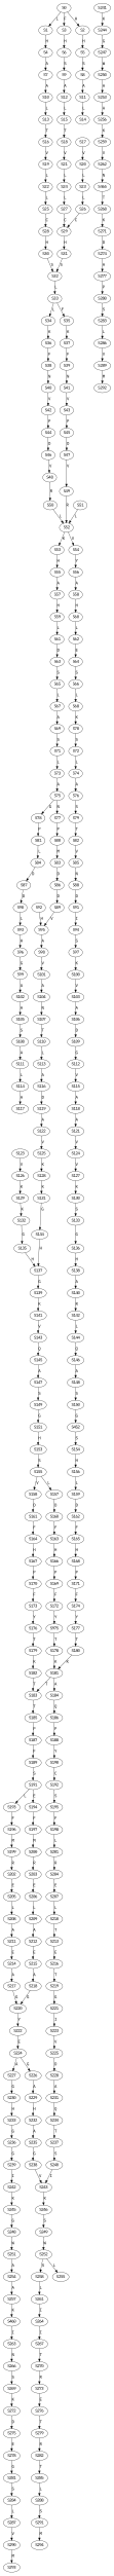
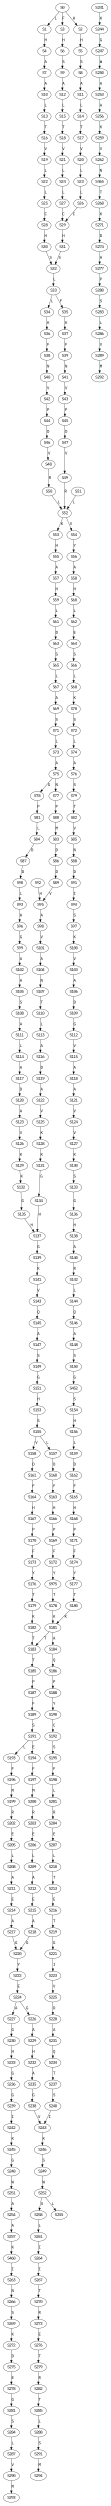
  strict digraph {
    fontname="IBM Plex Mono"
    node [fontname="IBM Plex Mono"]
    edge [fontname="IBM Plex Mono"]
    S0
    S1
    S2
    S3
    S4
    S5
    S6
    S7
    S8
    S9
    S10
    S11
    S12
    S13
    S14
    S15
    S16
    S17
    S18
    S19
    S20
    S21
    S22
    S23
    S24
    S25
    S26
    S27
    S28
    S29
    S30
    S31
    S32
    S33
    S34
    S35
    S36
    S37
    S38
    S39
    S40
    S41
    S42
    S43
    S44
    S45
    S46
    S47
    S48
    S49
    S50
    S52
    S51
    S53
    S54
    S55
    S56
    S57
    S58
    S59
    S60
    S61
    S62
    S63
    S64
    S65
    S66
    S67
    S68
    S69
    S70
    S71
    S72
    S73
    S74
    S75
    S76
    S77
    S78
    S79
    S80
    S81
    S82
    S83
    S84
    S85
    S86
    S87
    S88
    S89
    S90
    S91
    S95
    S93
    S94
    S92
    S96
    S97
    S98
    S99
    S100
    S101
    S102
    S103
    S104
    S105
    S106
    S107
    S108
    S109
    S110
    S111
    S112
    S113
    S114
    S115
    S116
    S117
    S118
    S119
+   S120
    S121
    S122
    S123
    S124
    S125
    S126
    S127
    S128
    S129
    S130
    S131
    S132
    S133
    S134
    S135
    S136
    S137
    S138
    S139
    S140
    S141
    S142
    S143
    S144
    S145
    S146
    S147
    S148
    S149
    S150
    S151
    n153 [label=S452]
    S153
    S154
    S155
    S156
    S157
    S158
    S159
    S160
    S161
    S162
    S163
    S164
    S165
    S166
    S167
    S168
    S169
    S170
    S171
    S172
    S173
    S174
    n176 [label=S975]
    S176
    S177
    S178
    S179
    S180
    S181
    S182
    S183
    S184
    S185
    S186
    S187
    S188
    S189
    S190
    S191
    S192
    S193
    S194
    S195
    S196
    S197
    S198
    S199
    S200
    S201
    S202
    S203
    S204
    S205
    S206
    S207
    S208
    S209
    S210
    S211
    S212
    S213
    S214
    S215
    S216
    S217
    S218
    S219
    S220
    S221
    S222
    S223
    S224
    S225
    S226
    S227
    S228
    S229
    S230
    S231
    S232
    S233
    S234
    S235
    S236
    S237
    S238
    S239
    S240
    S243
    S242
    S241
    S244
    S245
    S246
    S247
    S248
    S249
    S250
    S251
    S252
    S253
    S254
    S255
    S258
    S256
    S257
    S259
    n261 [label=S460]
    S261
    S262
    S263
    S264
    n266 [label=S465]
    S266
    S267
    S268
    S269
    S270
    S271
    S272
    S273
    S274
    S275
    S276
    S277
    S278
    S279
    S280
    S281
    S282
    S283
    S284
    S285
    S286
    S287
    S288
    S289
    S290
    S291
    S292
    S293
    S294
    S0 -> S1 [label=L]
    S0 -> S2 [label=H]
    S0 -> S3 [label=F]
    S1 -> S4 [label=H]
    S2 -> S5 [label=H]
    S3 -> S6 [label=H]
    S4 -> S7 [label=A]
    S5 -> S8 [label=S]
    S6 -> S9 [label=S]
    S7 -> S10 [label=A]
    S8 -> S11 [label=A]
    S9 -> S12 [label=A]
    S10 -> S13 [label=L]
    S11 -> S14 [label=L]
    S12 -> S15 [label=L]
    S13 -> S16 [label=T]
+   S14 -> S17 [label=T]
    S15 -> S18 [label=T]
    S16 -> S19 [label=V]
    S17 -> S20 [label=V]
    S18 -> S21 [label=V]
    S19 -> S22 [label=L]
    S20 -> S23 [label=L]
    S21 -> S24 [label=L]
    S22 -> S25 [label=L]
    S23 -> S26 [label=L]
    S24 -> S27 [label=L]
    S25 -> S28 [label=C]
    S26 -> S29 [label=C]
    S27 -> S29 [label=C]
    S28 -> S30 [label=H]
    S29 -> S31 [label=H]
    S30 -> S32 [label=S]
    S31 -> S32 [label=S]
    S32 -> S33 [label=L]
    S33 -> S34 [label=L]
    S33 -> S35 [label=F]
    S34 -> S36 [label=K]
    S35 -> S37 [label=K]
    S36 -> S38 [label=F]
    S37 -> S39 [label=F]
    S38 -> S40 [label=N]
    S39 -> S41 [label=N]
    S40 -> S42 [label=V]
    S41 -> S43 [label=V]
    S42 -> S44 [label=P]
    S43 -> S45 [label=P]
    S44 -> S46 [label=D]
    S45 -> S47 [label=D]
    S46 -> S48 [label=V]
    S47 -> S49 [label=V]
    S48 -> S50 [label=R]
    S49 -> S52 [label=R]
    S50 -> S52 [label=L]
    S52 -> S53 [label=K]
    S52 -> S54 [label=V]
    S51 -> S52 [label=L]
    S53 -> S55 [label=H]
    S54 -> S56 [label=Y]
    S55 -> S57 [label=A]
    S56 -> S58 [label=A]
    S57 -> S59 [label=H]
    S58 -> S60 [label=H]
    S59 -> S61 [label=L]
    S60 -> S62 [label=L]
    S61 -> S63 [label=D]
    S62 -> S64 [label=E]
    S63 -> S65 [label=S]
    S64 -> S66 [label=S]
    S65 -> S67 [label=L]
    S66 -> S68 [label=L]
    S67 -> S69 [label=A]
    S68 -> S70 [label=K]
    S69 -> S71 [label=S]
    S70 -> S72 [label=S]
    S71 -> S73 [label=L]
    S72 -> S74 [label=L]
    S73 -> S75 [label=A]
    S74 -> S76 [label=A]
    S75 -> S77 [label=N]
    S75 -> S78 [label=G]
    S76 -> S79 [label=S]
    S77 -> S80 [label=P]
    S78 -> S81 [label=P]
    S79 -> S82 [label=T]
    S80 -> S83 [label=M]
    S81 -> S84 [label=L]
    S82 -> S85 [label=V]
    S83 -> S86 [label=D]
    S84 -> S87 [label=D]
    S85 -> S88 [label=N]
    S86 -> S89 [label=D]
    S87 -> S90 [label=D]
    S88 -> S91 [label=D]
    S89 -> S95 [label=V]
    S90 -> S93 [label=L]
    S91 -> S94 [label=I]
    S95 -> S98 [label=A]
    S93 -> S96 [label=H]
    S94 -> S97 [label=S]
    S92 -> S95 [label=H]
    S96 -> S99 [label=G]
    S97 -> S100 [label=K]
    S98 -> S101 [label=V]
    S99 -> S102 [label=A]
    S100 -> S103 [label=V]
    S101 -> S104 [label=A]
    S102 -> S105 [label=A]
    S103 -> S106 [label=A]
    S104 -> S107 [label=N]
    S105 -> S108 [label=S]
    S106 -> S109 [label=D]
    S107 -> S110 [label=T]
    S108 -> S111 [label=A]
    S109 -> S112 [label=G]
    S110 -> S113 [label=L]
    S111 -> S114 [label=L]
    S112 -> S115 [label=V]
    S113 -> S116 [label=A]
    S114 -> S117 [label=A]
    S115 -> S118 [label=A]
    S116 -> S119 [label=D]
+   S117 -> S120 [label=D]
    S118 -> S121 [label=A]
    S119 -> S122 [label=A]
+   S120 -> S123 [label=A]
    S121 -> S124 [label=V]
    S122 -> S125 [label=V]
    S123 -> S126 [label=V]
    S124 -> S127 [label=V]
    S125 -> S128 [label=K]
    S126 -> S129 [label=K]
    S127 -> S130 [label=K]
    S128 -> S131 [label=K]
    S129 -> S132 [label=K]
    S130 -> S133 [label=S]
    S131 -> S134 [label=G]
    S132 -> S135 [label=G]
    S133 -> S136 [label=G]
    S134 -> S137 [label=H]
    S135 -> S137 [label=H]
    S136 -> S138 [label=H]
    S137 -> S139 [label=G]
    S138 -> S140 [label=A]
    S139 -> S141 [label=K]
    S140 -> S142 [label=R]
    S141 -> S143 [label=V]
    S142 -> S144 [label=L]
    S143 -> S145 [label=Q]
    S144 -> S146 [label=Q]
    S145 -> S147 [label=A]
    S146 -> S148 [label=A]
    S147 -> S149 [label=S]
    S148 -> S150 [label=S]
    S149 -> S151 [label=G]
    S150 -> n153 [label=G]
    S151 -> S153 [label=H]
    n153 -> S154 [label=S]
    S153 -> S155 [label=S]
    S154 -> S156 [label=H]
    S155 -> S157 [label=L]
    S155 -> S158 [label=V]
    S156 -> S159 [label=L]
    S157 -> S160 [label=D]
    S158 -> S161 [label=D]
    S159 -> S162 [label=D]
    S160 -> S163 [label=F]
    S161 -> S164 [label=F]
    S162 -> S165 [label=F]
    S163 -> S166 [label=H]
    S164 -> S167 [label=H]
    S165 -> S168 [label=H]
    S166 -> S169 [label=P]
    S167 -> S170 [label=P]
    S168 -> S171 [label=P]
    S169 -> S172 [label=F]
    S170 -> S173 [label=F]
    S171 -> S174 [label=F]
    S172 -> n176 [label=Y]
    S173 -> S176 [label=Y]
    S174 -> S177 [label=Y]
    n176 -> S178 [label=T]
    S176 -> S179 [label=T]
    S177 -> S180 [label=T]
    S178 -> S181 [label=K]
    S179 -> S182 [label=K]
    S180 -> S181 [label=K]
    S181 -> S183 [label=T]
    S181 -> S184 [label=A]
    S182 -> S183 [label=T]
    S183 -> S185 [label=T]
    S184 -> S186 [label=Q]
    S185 -> S187 [label=P]
    S186 -> S188 [label=P]
    S187 -> S189 [label=F]
    S188 -> S190 [label=Y]
    S189 -> S191 [label=S]
    S190 -> S192 [label=C]
    S191 -> S193 [label=L]
    S191 -> S194 [label=E]
    S192 -> S195 [label=S]
    S193 -> S196 [label=F]
    S194 -> S197 [label=F]
    S195 -> S198 [label=F]
    S196 -> S199 [label=M]
    S197 -> S200 [label=M]
    S198 -> S201 [label=L]
    S199 -> S202 [label=R]
    S200 -> S203 [label=R]
    S201 -> S204 [label=R]
    S202 -> S205 [label=E]
    S203 -> S206 [label=E]
    S204 -> S207 [label=E]
    S205 -> S208 [label=L]
    S206 -> S209 [label=L]
    S207 -> S210 [label=L]
    S208 -> S211 [label=A]
    S209 -> S212 [label=A]
    S210 -> S213 [label=T]
    S211 -> S214 [label=E]
    S212 -> S215 [label=E]
    S213 -> S216 [label=E]
    S214 -> S217 [label=A]
    S215 -> S218 [label=A]
    S216 -> S219 [label=T]
    S217 -> S220 [label=G]
    S218 -> S220 [label=G]
    S219 -> S221 [label=G]
    S220 -> S222 [label=Y]
    S221 -> S223 [label=I]
    S222 -> S224 [label=E]
    S223 -> S225 [label=V]
    S224 -> S226 [label=G]
    S224 -> S227 [label=A]
    S225 -> S228 [label=D]
    S226 -> S229 [label=A]
    S227 -> S230 [label=G]
    S228 -> S231 [label=A]
    S229 -> S232 [label=H]
    S230 -> S233 [label=H]
    S231 -> S234 [label=Q]
    S232 -> S235 [label=A]
    S233 -> S236 [label=G]
    S234 -> S237 [label=T]
    S235 -> S238 [label=G]
    S236 -> S239 [label=G]
    S237 -> S240 [label=S]
    S238 -> S243 [label=V]
    S239 -> S242 [label=I]
    S240 -> S243 [label=I]
    S243 -> S246 [label=K]
    S242 -> S245 [label=K]
    S241 -> S244 [label=K]
    S244 -> S247 [label=G]
    S245 -> S248 [label=G]
    S246 -> S249 [label=S]
    S247 -> S250 [label=W]
    S248 -> S251 [label=W]
    S249 -> S252 [label=W]
    S250 -> S253 [label=A]
    S251 -> S254 [label=A]
    S252 -> S255 [label=L]
    S252 -> S258 [label=S]
    S253 -> S256 [label=A]
    S254 -> S257 [label=A]
    S258 -> S261 [label=L]
    S256 -> S259 [label=K]
    S257 -> n261 [label=K]
    S259 -> S262 [label=V]
    n261 -> S263 [label=I]
    S261 -> S264 [label=I]
    S262 -> n266 [label=N]
    S263 -> S266 [label=N]
    S264 -> S267 [label=I]
    n266 -> S268 [label=T]
    S266 -> S269 [label=S]
    S267 -> S270 [label=T]
    S268 -> S271 [label=K]
    S269 -> S272 [label=K]
    S270 -> S273 [label=R]
    S271 -> S274 [label=D]
    S272 -> S275 [label=D]
    S273 -> S276 [label=E]
    S274 -> S277 [label=A]
    S275 -> S278 [label=E]
    S276 -> S279 [label=T]
    S277 -> S280 [label=P]
    S278 -> S281 [label=G]
    S279 -> S282 [label=R]
    S280 -> S283 [label=S]
    S281 -> S284 [label=S]
    S282 -> S285 [label=T]
    S283 -> S286 [label=L]
    S284 -> S287 [label=L]
    S285 -> S288 [label=L]
    S286 -> S289 [label=V]
    S287 -> S290 [label=V]
    S288 -> S291 [label=S]
    S289 -> S292 [label=M]
    S290 -> S293 [label=M]
    S291 -> S294 [label=M]
  }
